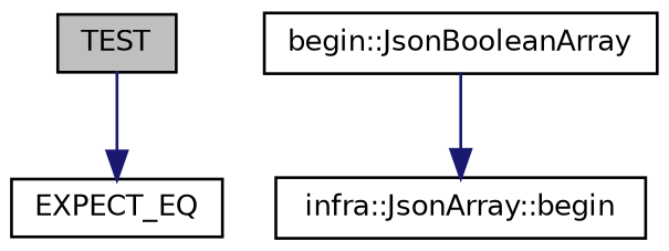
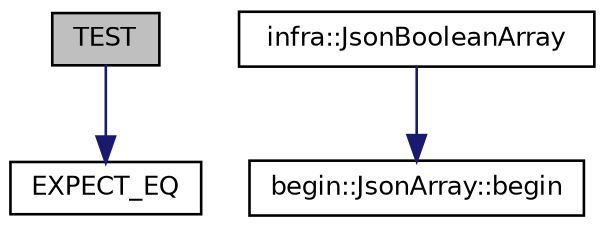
  digraph {
    rankdir=TB
    node [color=black fillcolor=white fontname=Helvetica fontsize=10 shape=record style=filled]
    edge [color=midnightblue fontname=Helvetica fontsize=10 labelfontname=Helvetica labelfontsize=10 style=solid]
    n1 [fillcolor=grey75 fontcolor=black height=0.2 label=TEST width=0.4]
    n2 [height=0.2 label=EXPECT_EQ width=0.4]
-   n3 [height=0.2 label="begin::JsonBooleanArray" width=0.4]
-   n4 [height=0.2 label="infra::JsonArray::begin" width=0.4]
+   n3 [height=0.2 label="infra::JsonBooleanArray" width=0.4]
+   n4 [height=0.2 label="begin::JsonArray::begin" width=0.4]
    n1 -> n2
    n3 -> n4
  }
